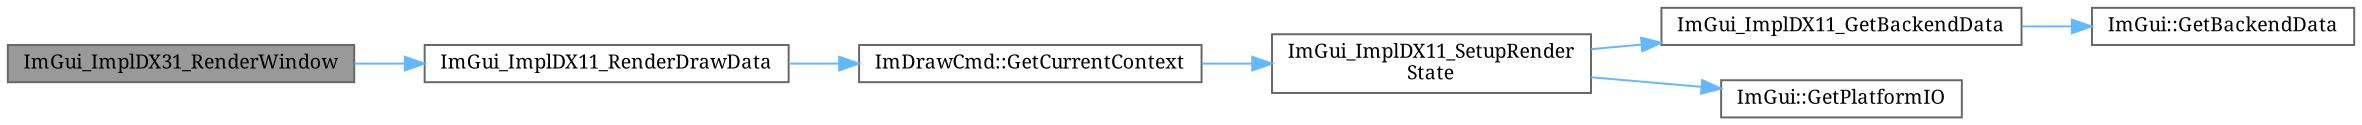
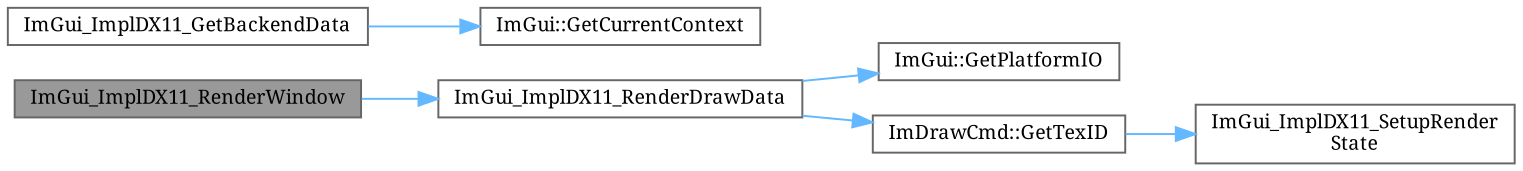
  digraph {
    fontname="Noto Serif"
    rankdir=LR
    node [color=grey40 fillcolor=white fontname="Noto Serif" fontsize=10 shape=box style=filled]
    edge [color=steelblue1 fontname="Noto Serif" fontsize=10 labelfontname=Helvetica labelfontsize=10 style=solid]
-   n1 [color=gray40 fillcolor=grey60 fontcolor=black height=0.2 label=ImGui_ImplDX31_RenderWindow width=0.4]
+   n1 [color=gray40 fillcolor=grey60 fontcolor=black height=0.2 label=ImGui_ImplDX11_RenderWindow width=0.4]
    n2 [height=0.2 label=ImGui_ImplDX11_RenderDrawData width=0.4]
    n3 [height=0.2 label=ImGui_ImplDX11_GetBackendData width=0.4]
-   n4 [height=0.2 label="ImGui::GetBackendData" width=0.4]
+   n4 [height=0.2 label="ImGui::GetCurrentContext" width=0.4]
    n5 [height=0.2 label="ImGui::GetPlatformIO" width=0.4]
-   n6 [height=0.2 label="ImDrawCmd::GetCurrentContext" width=0.4]
+   n6 [height=0.2 label="ImDrawCmd::GetTexID" width=0.4]
    n7 [height=0.2 label="ImGui_ImplDX11_SetupRender\lState" width=0.4]
    n1 -> n2
-   n7 -> n5
+   n2 -> n5
    n2 -> n6
    n3 -> n4
    n6 -> n7
-   n7 -> n3
  }
